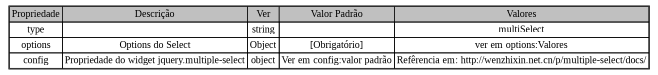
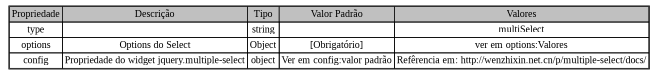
  digraph {
    rankdir=LR
    fontname="Liberation Serif"
-   n1 [label=< <TABLE BORDER="1" CELLBORDER="1" CELLSPACING="0">  <tr> 	<td BGCOLOR="gray">Propriedade</td> 	<td BGCOLOR="gray">Descrição</td>	 	<td BGCOLOR="gray">Ver</td>	 	<td BGCOLOR="gray">Valor Padrão</td> 	<td BGCOLOR="gray">Valores</td> </tr>  <tr> 	<td>type</td> 	<td></td> 	<td>string</td> 	<td></td> 	<td>multiSelect</td>		 </tr>  <tr> 	<td>options</td> 	<td>Options do Select</td> 	<td>Object</td> 	<td>[Obrigatório]</td> 	<td>ver em options:Valores</td>		 </tr>  <tr> 	<td>config</td> 	<td>Propriedade do widget jquery.multiple-select</td> 	<td>object</td> 	<td>Ver em config:valor padrão</td> 	<td>Refêrencia em: http://wenzhixin.net.cn/p/multiple-select/docs/</td>		 </tr> </TABLE> > shape=plaintext fontname="Liberation Serif"]
+   n1 [label=< <TABLE BORDER="1" CELLBORDER="1" CELLSPACING="0">  <tr> 	<td BGCOLOR="gray">Propriedade</td> 	<td BGCOLOR="gray">Descrição</td>	 	<td BGCOLOR="gray">Tipo</td>	 	<td BGCOLOR="gray">Valor Padrão</td> 	<td BGCOLOR="gray">Valores</td> </tr>  <tr> 	<td>type</td> 	<td></td> 	<td>string</td> 	<td></td> 	<td>multiSelect</td>		 </tr>  <tr> 	<td>options</td> 	<td>Options do Select</td> 	<td>Object</td> 	<td>[Obrigatório]</td> 	<td>ver em options:Valores</td>		 </tr>  <tr> 	<td>config</td> 	<td>Propriedade do widget jquery.multiple-select</td> 	<td>object</td> 	<td>Ver em config:valor padrão</td> 	<td>Refêrencia em: http://wenzhixin.net.cn/p/multiple-select/docs/</td>		 </tr> </TABLE> > shape=plaintext fontname="Liberation Serif"]
  }
